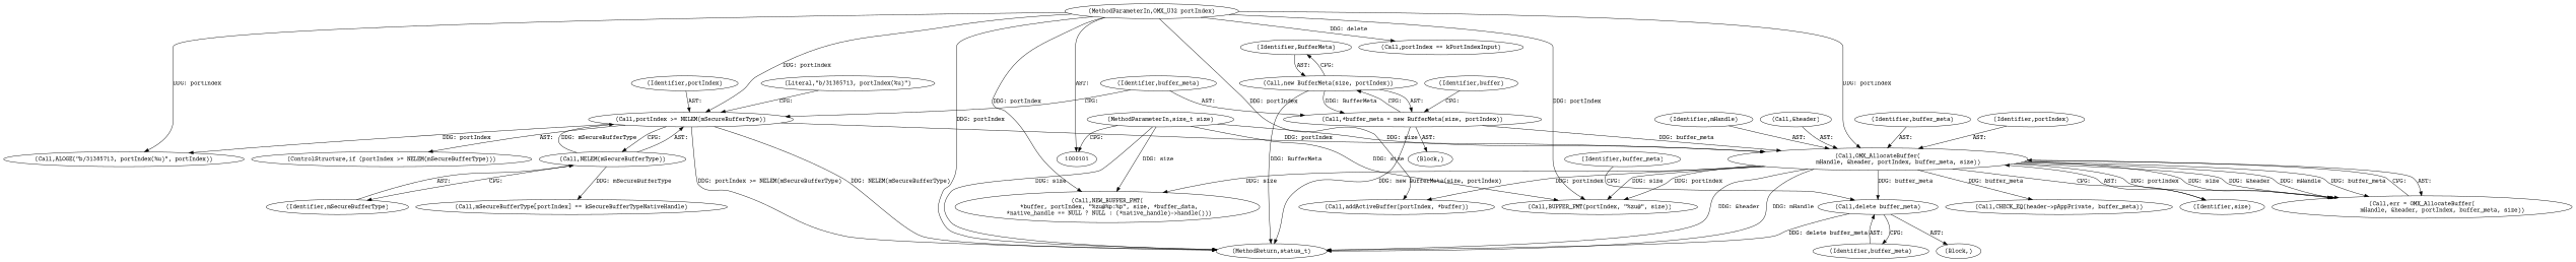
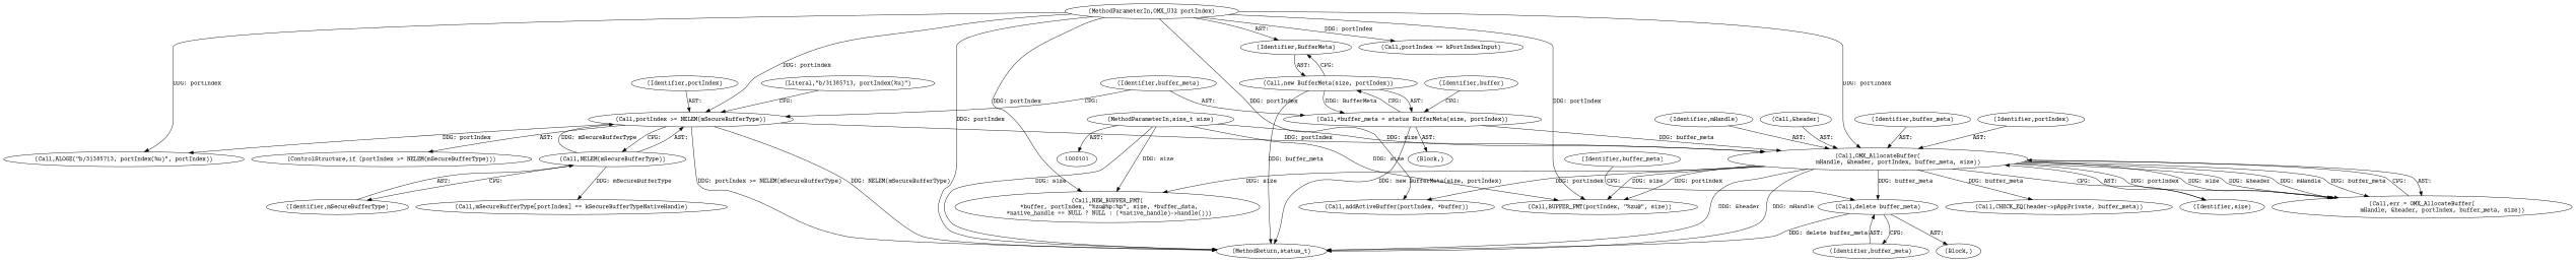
  digraph {
    fontname="Courier Prime"
    node [fontname="Courier Prime"]
    edge [fontname="Courier Prime"]
    n1 [label="(Call,delete buffer_meta)"]
    n2 [label="(MethodReturn,status_t)"]
    n3 [label="(Block,)"]
    n4 [label="(Identifier,buffer_meta)"]
    n5 [label="(Call,OMX_AllocateBuffer(\n            mHandle, &header, portIndex, buffer_meta, size))"]
    n6 [label="(Call,CHECK_EQ(header->pAppPrivate, buffer_meta))"]
    n7 [label="(Identifier,size)"]
    n8 [label="(Call,addActiveBuffer(portIndex, *buffer))"]
    n9 [label="(Call,BUFFER_FMT(portIndex, \"%zu@\", size))"]
    n10 [label="(Call,err = OMX_AllocateBuffer(\n            mHandle, &header, portIndex, buffer_meta, size))"]
    n11 [label="(Call,NEW_BUFFER_FMT(\n *buffer, portIndex, \"%zu@%p:%p\", size, *buffer_data,\n *native_handle == NULL ? NULL : (*native_handle)->handle()))"]
    n12 [label="(Call,portIndex >= NELEM(mSecureBufferType))"]
    n13 [label="(Call,NELEM(mSecureBufferType))"]
    n14 [label="(Call,ALOGE(\"b/31385713, portIndex(%u)\", portIndex))"]
    n15 [label="(ControlStructure,if (portIndex >= NELEM(mSecureBufferType)))"]
    n16 [label="(Identifier,mSecureBufferType)"]
    n17 [label="(Call,mSecureBufferType[portIndex] == kSecureBufferTypeNativeHandle)"]
    n18 [label="(MethodParameterIn,OMX_U32 portIndex)"]
    n19 [label="(Call,portIndex == kPortIndexInput)"]
    1000101
-   n21 [label="(Call,*buffer_meta = new BufferMeta(size, portIndex))"]
+   n21 [label="(Call,*buffer_meta = status BufferMeta(size, portIndex))"]
    n22 [label="(Call,new BufferMeta(size, portIndex))"]
    n23 [label="(Block,)"]
    n24 [label="(Identifier,BufferMeta)"]
    n25 [label="(MethodParameterIn,size_t size)"]
    n26 [label="(Identifier,buffer_meta)"]
    n27 [label="(Identifier,buffer_meta)"]
    n28 [label="(Identifier,portIndex)"]
    n29 [label="(Identifier,mHandle)"]
    n30 [label="(Call,&header)"]
    n31 [label="(Literal,\"b/31385713, portIndex(%u)\")"]
    n32 [label="(Identifier,portIndex)"]
    n33 [label="(Identifier,buffer)"]
    n34 [label="(Identifier,buffer_meta)"]
    n1 -> n2 [label="DDG: delete buffer_meta"]
    n1 -> n3 [label="AST: "]
    n1 -> n4 [label="CFG: "]
    n4 -> n1 [label="AST: "]
    n5 -> n1 [label="DDG: buffer_meta"]
    n5 -> n2 [label="DDG: &header"]
    n5 -> n2 [label="DDG: mHandle"]
    n5 -> n6 [label="DDG: buffer_meta"]
    n5 -> n7 [label="CFG: "]
    n5 -> n8 [label="DDG: portIndex"]
    n5 -> n9 [label="DDG: portIndex"]
    n5 -> n9 [label="DDG: size"]
    n5 -> n10 [label="AST: "]
    n5 -> n10 [label="DDG: portIndex"]
    n5 -> n10 [label="DDG: size"]
    n5 -> n10 [label="DDG: &header"]
    n5 -> n10 [label="DDG: mHandle"]
    n5 -> n10 [label="DDG: buffer_meta"]
    n5 -> n11 [label="DDG: size"]
    n7 -> n5 [label="AST: "]
    n10 -> n5 [label="CFG: "]
    n12 -> n2 [label="DDG: portIndex >= NELEM(mSecureBufferType)"]
    n12 -> n2 [label="DDG: NELEM(mSecureBufferType)"]
    n12 -> n5 [label="DDG: portIndex"]
    n12 -> n13 [label="CFG: "]
    n12 -> n14 [label="DDG: portIndex"]
    n12 -> n15 [label="AST: "]
    n13 -> n12 [label="AST: "]
    n13 -> n12 [label="DDG: mSecureBufferType"]
    n13 -> n16 [label="CFG: "]
    n13 -> n17 [label="DDG: mSecureBufferType"]
    n16 -> n13 [label="AST: "]
    n18 -> n2 [label="DDG: portIndex"]
    n18 -> n5 [label="DDG: portIndex"]
    n18 -> n8 [label="DDG: portIndex"]
    n18 -> n9 [label="DDG: portIndex"]
    n18 -> n11 [label="DDG: portIndex"]
    n18 -> n12 [label="DDG: portIndex"]
    n18 -> n14 [label="DDG: portIndex"]
-   n18 -> n19 [label="DDG: delete"]
-   n18 -> 1000101 [label="AST: "]
+   n18 -> n19 [label="DDG: portIndex"]
+   n18 -> n24 [label="AST: "]
    n21 -> n2 [label="DDG: new BufferMeta(size, portIndex)"]
    n21 -> n5 [label="DDG: buffer_meta"]
    n21 -> n22 [label="CFG: "]
    n21 -> n23 [label="AST: "]
-   n22 -> n2 [label="DDG: BufferMeta"]
+   n22 -> n2 [label="DDG: buffer_meta"]
    n22 -> n21 [label="AST: "]
    n22 -> n21 [label="DDG: BufferMeta"]
    n22 -> n24 [label="CFG: "]
    n24 -> n22 [label="AST: "]
    n25 -> n2 [label="DDG: size"]
    n25 -> n5 [label="DDG: size"]
    n25 -> n9 [label="DDG: size"]
    n25 -> n11 [label="DDG: size"]
-   n25 -> 1000101 [label="CFG: "]
+   n25 -> 1000101 [label="AST: "]
    n26 -> n5 [label="AST: "]
    n27 -> n12 [label="CFG: "]
    n27 -> n21 [label="AST: "]
    n28 -> n5 [label="AST: "]
    n29 -> n5 [label="AST: "]
    n30 -> n5 [label="AST: "]
    n31 -> n12 [label="CFG: "]
    n32 -> n12 [label="AST: "]
    n33 -> n21 [label="CFG: "]
    n34 -> n1 [label="CFG: "]
  }
